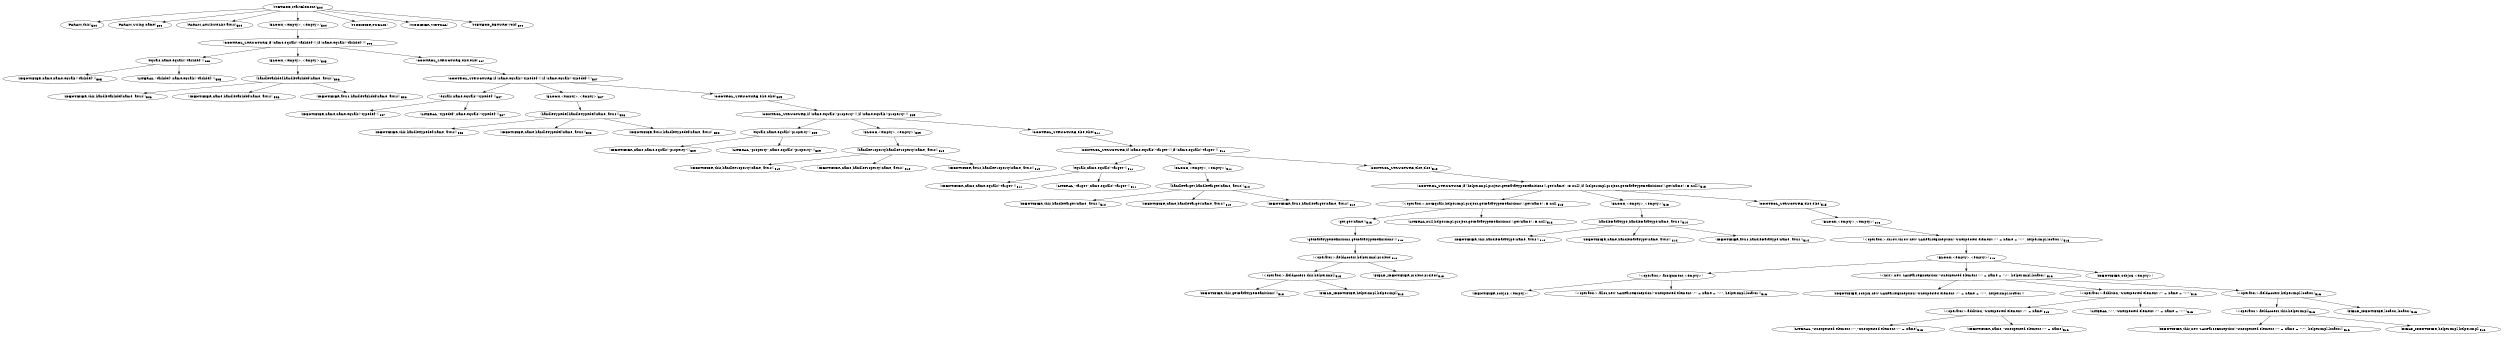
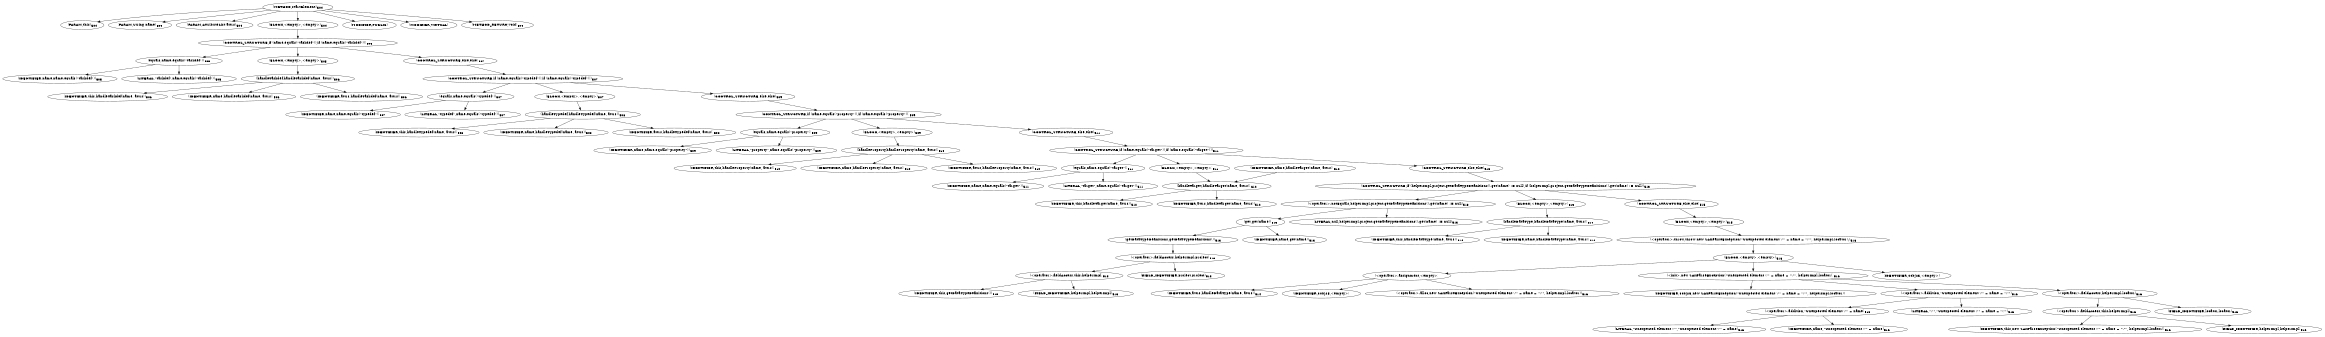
  digraph {
    n1 [label=<(METHOD,startElement)<SUB>504</SUB>>]
    n2 [label=<(PARAM,this)<SUB>504</SUB>>]
    n3 [label=<(PARAM,String name)<SUB>504</SUB>>]
    n4 [label=<(PARAM,AttributeList attrs)<SUB>504</SUB>>]
    n5 [label=<(BLOCK,&lt;empty&gt;,&lt;empty&gt;)<SUB>504</SUB>>]
    n6 [label=<(MODIFIER,PUBLIC)>]
    n7 [label=<(MODIFIER,VIRTUAL)>]
    n8 [label=<(METHOD_RETURN,void)<SUB>304</SUB>>]
    n9 [label=<(CONTROL_STRUCTURE,if (name.equals(&quot;taskdef&quot;)),if (name.equals(&quot;taskdef&quot;)))<SUB>505</SUB>>]
    n10 [label=<(equals,name.equals(&quot;taskdef&quot;))<SUB>505</SUB>>]
    n11 [label=<(BLOCK,&lt;empty&gt;,&lt;empty&gt;)<SUB>505</SUB>>]
    n12 [label=<(CONTROL_STRUCTURE,else,else)<SUB>507</SUB>>]
    n13 [label=<(IDENTIFIER,name,name.equals(&quot;taskdef&quot;))<SUB>505</SUB>>]
    n14 [label=<(LITERAL,&quot;taskdef&quot;,name.equals(&quot;taskdef&quot;))<SUB>505</SUB>>]
    n15 [label=<(handleTaskdef,handleTaskdef(name, attrs))<SUB>506</SUB>>]
    n16 [label=<(CONTROL_STRUCTURE,if (name.equals(&quot;typedef&quot;)),if (name.equals(&quot;typedef&quot;)))<SUB>507</SUB>>]
    n17 [label=<(IDENTIFIER,this,handleTaskdef(name, attrs))<SUB>506</SUB>>]
    n18 [label=<(IDENTIFIER,name,handleTaskdef(name, attrs))<SUB>506</SUB>>]
    n19 [label=<(IDENTIFIER,attrs,handleTaskdef(name, attrs))<SUB>506</SUB>>]
    n20 [label=<(equals,name.equals(&quot;typedef&quot;))<SUB>507</SUB>>]
    n21 [label=<(BLOCK,&lt;empty&gt;,&lt;empty&gt;)<SUB>507</SUB>>]
    n22 [label=<(CONTROL_STRUCTURE,else,else)<SUB>509</SUB>>]
    n23 [label=<(IDENTIFIER,name,name.equals(&quot;typedef&quot;))<SUB>507</SUB>>]
    n24 [label=<(LITERAL,&quot;typedef&quot;,name.equals(&quot;typedef&quot;))<SUB>507</SUB>>]
    n25 [label=<(handleTypedef,handleTypedef(name, attrs))<SUB>508</SUB>>]
    n26 [label=<(CONTROL_STRUCTURE,if (name.equals(&quot;property&quot;)),if (name.equals(&quot;property&quot;)))<SUB>509</SUB>>]
    n27 [label=<(IDENTIFIER,this,handleTypedef(name, attrs))<SUB>508</SUB>>]
    n28 [label=<(IDENTIFIER,name,handleTypedef(name, attrs))<SUB>508</SUB>>]
    n29 [label=<(IDENTIFIER,attrs,handleTypedef(name, attrs))<SUB>508</SUB>>]
    n30 [label=<(equals,name.equals(&quot;property&quot;))<SUB>509</SUB>>]
    n31 [label=<(BLOCK,&lt;empty&gt;,&lt;empty&gt;)<SUB>509</SUB>>]
    n32 [label=<(CONTROL_STRUCTURE,else,else)<SUB>511</SUB>>]
    n33 [label=<(IDENTIFIER,name,name.equals(&quot;property&quot;))<SUB>509</SUB>>]
    n34 [label=<(LITERAL,&quot;property&quot;,name.equals(&quot;property&quot;))<SUB>509</SUB>>]
    n35 [label=<(handleProperty,handleProperty(name, attrs))<SUB>510</SUB>>]
    n36 [label=<(CONTROL_STRUCTURE,if (name.equals(&quot;target&quot;)),if (name.equals(&quot;target&quot;)))<SUB>511</SUB>>]
    n37 [label=<(IDENTIFIER,this,handleProperty(name, attrs))<SUB>510</SUB>>]
    n38 [label=<(IDENTIFIER,name,handleProperty(name, attrs))<SUB>510</SUB>>]
    n39 [label=<(IDENTIFIER,attrs,handleProperty(name, attrs))<SUB>510</SUB>>]
    n40 [label=<(equals,name.equals(&quot;target&quot;))<SUB>511</SUB>>]
    n41 [label=<(BLOCK,&lt;empty&gt;,&lt;empty&gt;)<SUB>511</SUB>>]
    n42 [label=<(CONTROL_STRUCTURE,else,else)<SUB>513</SUB>>]
    n43 [label=<(IDENTIFIER,name,name.equals(&quot;target&quot;))<SUB>511</SUB>>]
    n44 [label=<(LITERAL,&quot;target&quot;,name.equals(&quot;target&quot;))<SUB>511</SUB>>]
    n45 [label=<(handleTarget,handleTarget(name, attrs))<SUB>612</SUB>>]
    n46 [label=<(CONTROL_STRUCTURE,if (helperImpl.project.getDataTypeDefinitions().get(name) != null),if (helperImpl.project.getDataTypeDefinitions().get(name) != null))<SUB>513</SUB>>]
    n47 [label=<(IDENTIFIER,this,handleTarget(name, attrs))<SUB>512</SUB>>]
    n48 [label=<(IDENTIFIER,name,handleTarget(name, attrs))<SUB>512</SUB>>]
    n49 [label=<(IDENTIFIER,attrs,handleTarget(name, attrs))<SUB>512</SUB>>]
    n50 [label=<(&lt;operator&gt;.notEquals,helperImpl.project.getDataTypeDefinitions().get(name) != null)<SUB>513</SUB>>]
    n51 [label=<(BLOCK,&lt;empty&gt;,&lt;empty&gt;)<SUB>513</SUB>>]
    n52 [label=<(CONTROL_STRUCTURE,else,else)<SUB>515</SUB>>]
    n53 [label=<(get,get(name))<SUB>513</SUB>>]
    n54 [label=<(LITERAL,null,helperImpl.project.getDataTypeDefinitions().get(name) != null)<SUB>513</SUB>>]
    n55 [label=<(handleDataType,handleDataType(name, attrs))<SUB>514</SUB>>]
    n56 [label=<(BLOCK,&lt;empty&gt;,&lt;empty&gt;)<SUB>515</SUB>>]
    n57 [label=<(getDataTypeDefinitions,getDataTypeDefinitions())<SUB>513</SUB>>]
+   n58 [label=<(IDENTIFIER,name,get(name))<SUB>513</SUB>>]
    n59 [label=<(&lt;operator&gt;.fieldAccess,helperImpl.project)<SUB>513</SUB>>]
    n60 [label=<(&lt;operator&gt;.fieldAccess,this.helperImpl)<SUB>513</SUB>>]
    n61 [label=<(FIELD_IDENTIFIER,project,project)<SUB>513</SUB>>]
    n62 [label=<(IDENTIFIER,this,getDataTypeDefinitions())<SUB>513</SUB>>]
    n63 [label=<(FIELD_IDENTIFIER,helperImpl,helperImpl)<SUB>513</SUB>>]
    n64 [label=<(IDENTIFIER,this,handleDataType(name, attrs))<SUB>514</SUB>>]
    n65 [label=<(IDENTIFIER,name,handleDataType(name, attrs))<SUB>214</SUB>>]
    n66 [label=<(IDENTIFIER,attrs,handleDataType(name, attrs))<SUB>514</SUB>>]
    n67 [label=<(&lt;operator&gt;.throw,throw new SAXParseException(&quot;Unexpected element \&quot;&quot; + name + &quot;\&quot;&quot;, helperImpl.locator);)<SUB>516</SUB>>]
    n68 [label=<(BLOCK,&lt;empty&gt;,&lt;empty&gt;)<SUB>516</SUB>>]
    n69 [label=<(&lt;operator&gt;.assignment,&lt;empty&gt;)>]
    n70 [label=<(&lt;init&gt;,new SAXParseException(&quot;Unexpected element \&quot;&quot; + name + &quot;\&quot;&quot;, helperImpl.locator))<SUB>516</SUB>>]
    n71 [label=<(IDENTIFIER,$obj25,&lt;empty&gt;)>]
    n72 [label=<(IDENTIFIER,$obj25,&lt;empty&gt;)>]
    n73 [label=<(&lt;operator&gt;.alloc,new SAXParseException(&quot;Unexpected element \&quot;&quot; + name + &quot;\&quot;&quot;, helperImpl.locator))<SUB>516</SUB>>]
    n74 [label=<(IDENTIFIER,$obj25,new SAXParseException(&quot;Unexpected element \&quot;&quot; + name + &quot;\&quot;&quot;, helperImpl.locator))>]
    n75 [label=<(&lt;operator&gt;.addition,&quot;Unexpected element \&quot;&quot; + name + &quot;\&quot;&quot;)<SUB>516</SUB>>]
    n76 [label=<(&lt;operator&gt;.fieldAccess,helperImpl.locator)<SUB>516</SUB>>]
    n77 [label=<(&lt;operator&gt;.addition,&quot;Unexpected element \&quot;&quot; + name)<SUB>516</SUB>>]
    n78 [label=<(LITERAL,&quot;\&quot;&quot;,&quot;Unexpected element \&quot;&quot; + name + &quot;\&quot;&quot;)<SUB>516</SUB>>]
    n79 [label=<(&lt;operator&gt;.fieldAccess,this.helperImpl)<SUB>516</SUB>>]
    n80 [label=<(FIELD_IDENTIFIER,locator,locator)<SUB>516</SUB>>]
    n81 [label=<(LITERAL,&quot;Unexpected element \&quot;&quot;,&quot;Unexpected element \&quot;&quot; + name)<SUB>516</SUB>>]
    n82 [label=<(IDENTIFIER,name,&quot;Unexpected element \&quot;&quot; + name)<SUB>516</SUB>>]
    n83 [label=<(IDENTIFIER,this,new SAXParseException(&quot;Unexpected element \&quot;&quot; + name + &quot;\&quot;&quot;, helperImpl.locator))<SUB>516</SUB>>]
    n84 [label=<(FIELD_IDENTIFIER,helperImpl,helperImpl)<SUB>516</SUB>>]
    n1 -> n2
    n1 -> n3
    n1 -> n4
    n1 -> n5
    n1 -> n6
    n1 -> n7
    n1 -> n8
    n5 -> n9
    n9 -> n10
    n9 -> n11
    n9 -> n12
    n10 -> n13
    n10 -> n14
    n11 -> n15
    n12 -> n16
    n15 -> n17
    n15 -> n18
    n15 -> n19
    n16 -> n20
    n16 -> n21
    n16 -> n22
    n20 -> n23
    n20 -> n24
    n21 -> n25
    n22 -> n26
    n25 -> n27
    n25 -> n28
    n25 -> n29
    n26 -> n30
    n26 -> n31
    n26 -> n32
    n30 -> n33
    n30 -> n34
    n31 -> n35
    n32 -> n36
    n35 -> n37
    n35 -> n38
    n35 -> n39
    n36 -> n40
    n36 -> n41
    n36 -> n42
    n40 -> n43
    n40 -> n44
    n41 -> n45
    n42 -> n46
    n45 -> n47
-   n45 -> n48
+   n48 -> n45
    n45 -> n49
    n46 -> n50
    n46 -> n51
    n46 -> n52
    n50 -> n53
    n50 -> n54
    n51 -> n55
    n52 -> n56
    n53 -> n57
+   n53 -> n58
    n55 -> n64
    n55 -> n65
-   n55 -> n66
+   n69 -> n66
    n56 -> n67
    n57 -> n59
    n59 -> n60
    n59 -> n61
    n60 -> n62
    n60 -> n63
    n67 -> n68
    n68 -> n69
    n68 -> n70
    n68 -> n71
    n69 -> n72
    n69 -> n73
    n70 -> n74
    n70 -> n75
    n70 -> n76
    n75 -> n77
    n75 -> n78
    n76 -> n79
    n76 -> n80
    n77 -> n81
    n77 -> n82
    n79 -> n83
    n79 -> n84
  }
